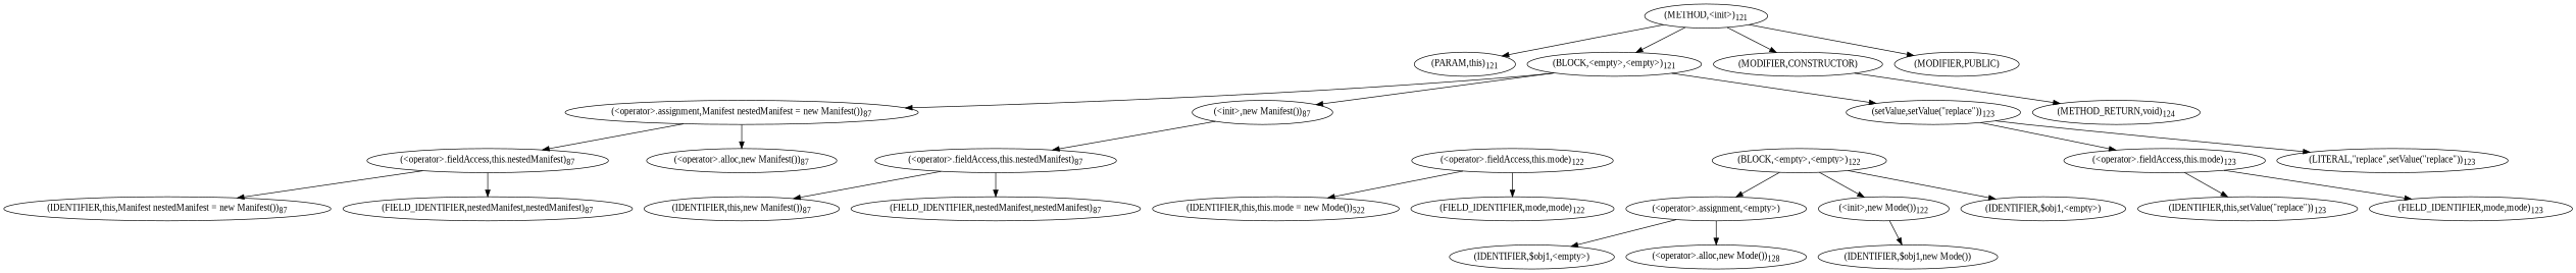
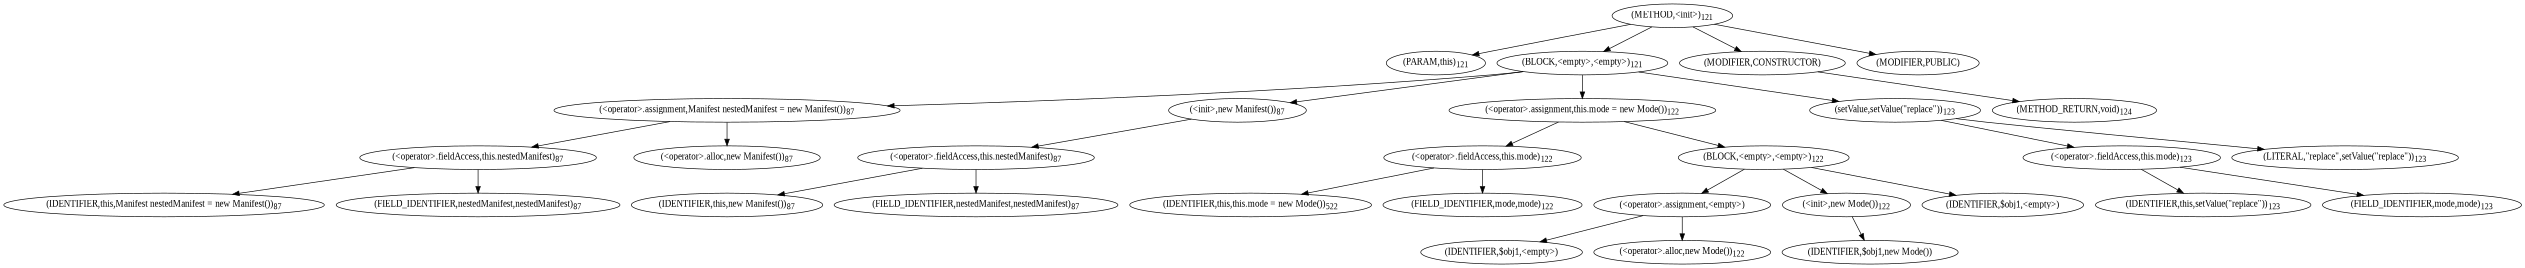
  digraph {
    fontname="Liberation Serif"
    node [fontname="Liberation Serif"]
    edge [fontname="Liberation Serif"]
    n1 [label=<(METHOD,&lt;init&gt;)<SUB>121</SUB>>]
    n2 [label=<(PARAM,this)<SUB>121</SUB>>]
    n3 [label=<(BLOCK,&lt;empty&gt;,&lt;empty&gt;)<SUB>121</SUB>>]
    n4 [label=<(MODIFIER,CONSTRUCTOR)>]
    n5 [label=<(MODIFIER,PUBLIC)>]
    n6 [label=<(&lt;operator&gt;.assignment,Manifest nestedManifest = new Manifest())<SUB>87</SUB>>]
    n7 [label=<(&lt;init&gt;,new Manifest())<SUB>87</SUB>>]
+   n8 [label=<(&lt;operator&gt;.assignment,this.mode = new Mode())<SUB>122</SUB>>]
    n9 [label=<(setValue,setValue(&quot;replace&quot;))<SUB>123</SUB>>]
    n10 [label=<(METHOD_RETURN,void)<SUB>124</SUB>>]
    n11 [label=<(&lt;operator&gt;.fieldAccess,this.nestedManifest)<SUB>87</SUB>>]
    n12 [label=<(&lt;operator&gt;.alloc,new Manifest())<SUB>87</SUB>>]
    n13 [label=<(&lt;operator&gt;.fieldAccess,this.nestedManifest)<SUB>87</SUB>>]
    n14 [label=<(&lt;operator&gt;.fieldAccess,this.mode)<SUB>122</SUB>>]
    n15 [label=<(BLOCK,&lt;empty&gt;,&lt;empty&gt;)<SUB>122</SUB>>]
    n16 [label=<(&lt;operator&gt;.fieldAccess,this.mode)<SUB>123</SUB>>]
    n17 [label=<(LITERAL,&quot;replace&quot;,setValue(&quot;replace&quot;))<SUB>123</SUB>>]
    n18 [label=<(IDENTIFIER,this,Manifest nestedManifest = new Manifest())<SUB>87</SUB>>]
    n19 [label=<(FIELD_IDENTIFIER,nestedManifest,nestedManifest)<SUB>87</SUB>>]
    n20 [label=<(IDENTIFIER,this,new Manifest())<SUB>87</SUB>>]
    n21 [label=<(FIELD_IDENTIFIER,nestedManifest,nestedManifest)<SUB>87</SUB>>]
    n22 [label=<(IDENTIFIER,this,this.mode = new Mode())<SUB>522</SUB>>]
    n23 [label=<(FIELD_IDENTIFIER,mode,mode)<SUB>122</SUB>>]
    n24 [label=<(&lt;operator&gt;.assignment,&lt;empty&gt;)>]
    n25 [label=<(&lt;init&gt;,new Mode())<SUB>122</SUB>>]
    n26 [label=<(IDENTIFIER,$obj1,&lt;empty&gt;)>]
    n27 [label=<(IDENTIFIER,$obj1,&lt;empty&gt;)>]
-   n28 [label=<(&lt;operator&gt;.alloc,new Mode())<SUB>128</SUB>>]
+   n28 [label=<(&lt;operator&gt;.alloc,new Mode())<SUB>122</SUB>>]
    n29 [label=<(IDENTIFIER,$obj1,new Mode())>]
    n30 [label=<(IDENTIFIER,this,setValue(&quot;replace&quot;))<SUB>123</SUB>>]
    n31 [label=<(FIELD_IDENTIFIER,mode,mode)<SUB>123</SUB>>]
    n1 -> n2
    n1 -> n3
    n1 -> n4
    n1 -> n5
    n3 -> n6
    n3 -> n7
+   n3 -> n8
    n3 -> n9
    n4 -> n10
    n6 -> n11
    n6 -> n12
    n7 -> n13
+   n8 -> n14
+   n8 -> n15
    n9 -> n16
    n9 -> n17
    n11 -> n18
    n11 -> n19
    n13 -> n20
    n13 -> n21
    n14 -> n22
    n14 -> n23
    n15 -> n24
    n15 -> n25
    n15 -> n26
    n16 -> n30
    n16 -> n31
    n24 -> n27
    n24 -> n28
    n25 -> n29
  }
